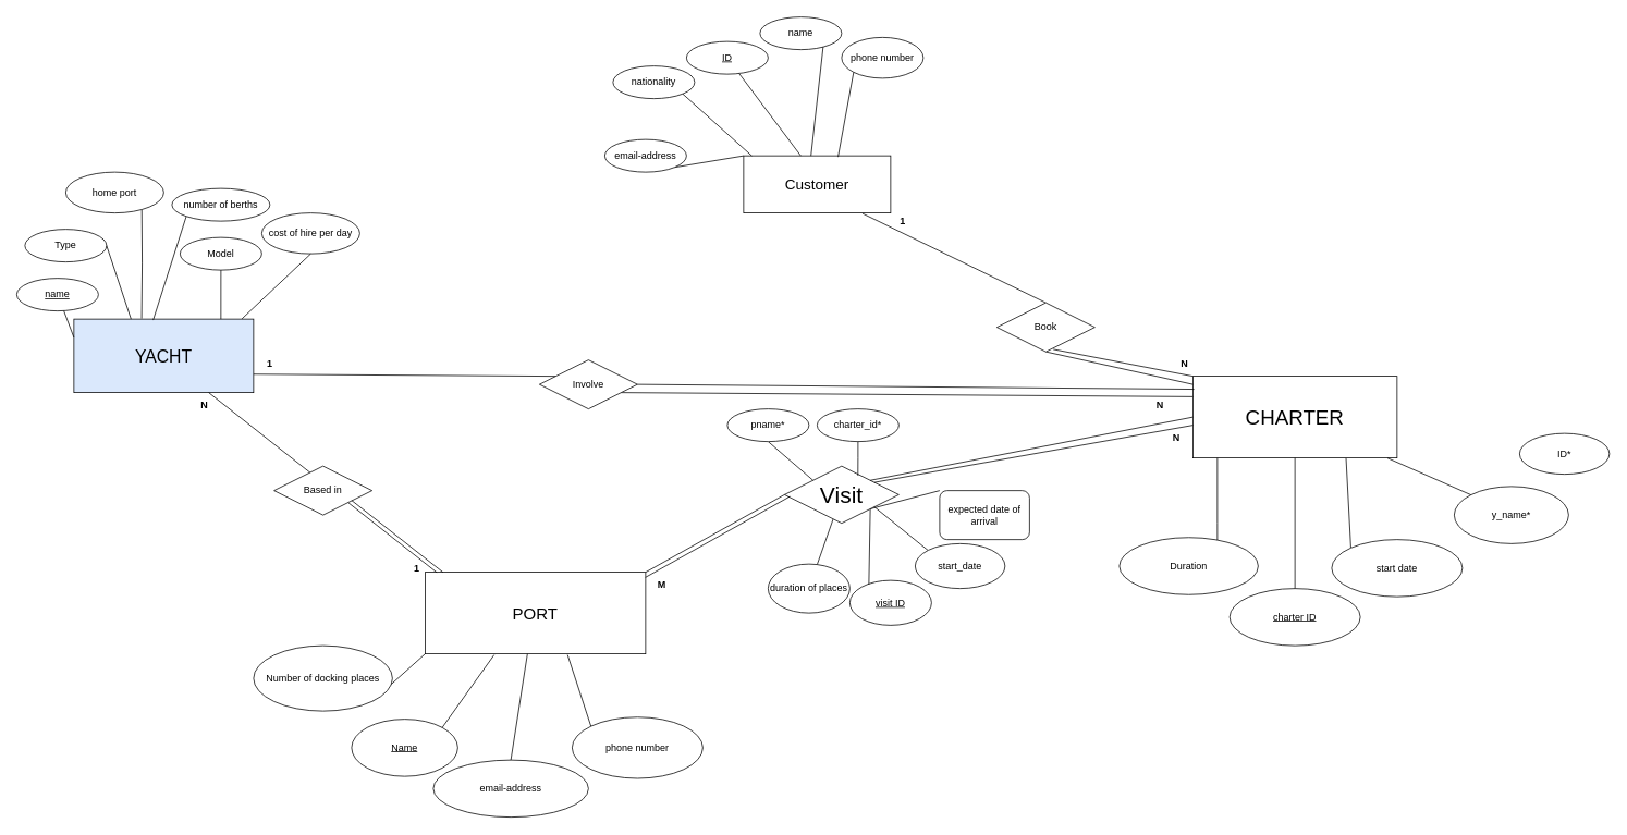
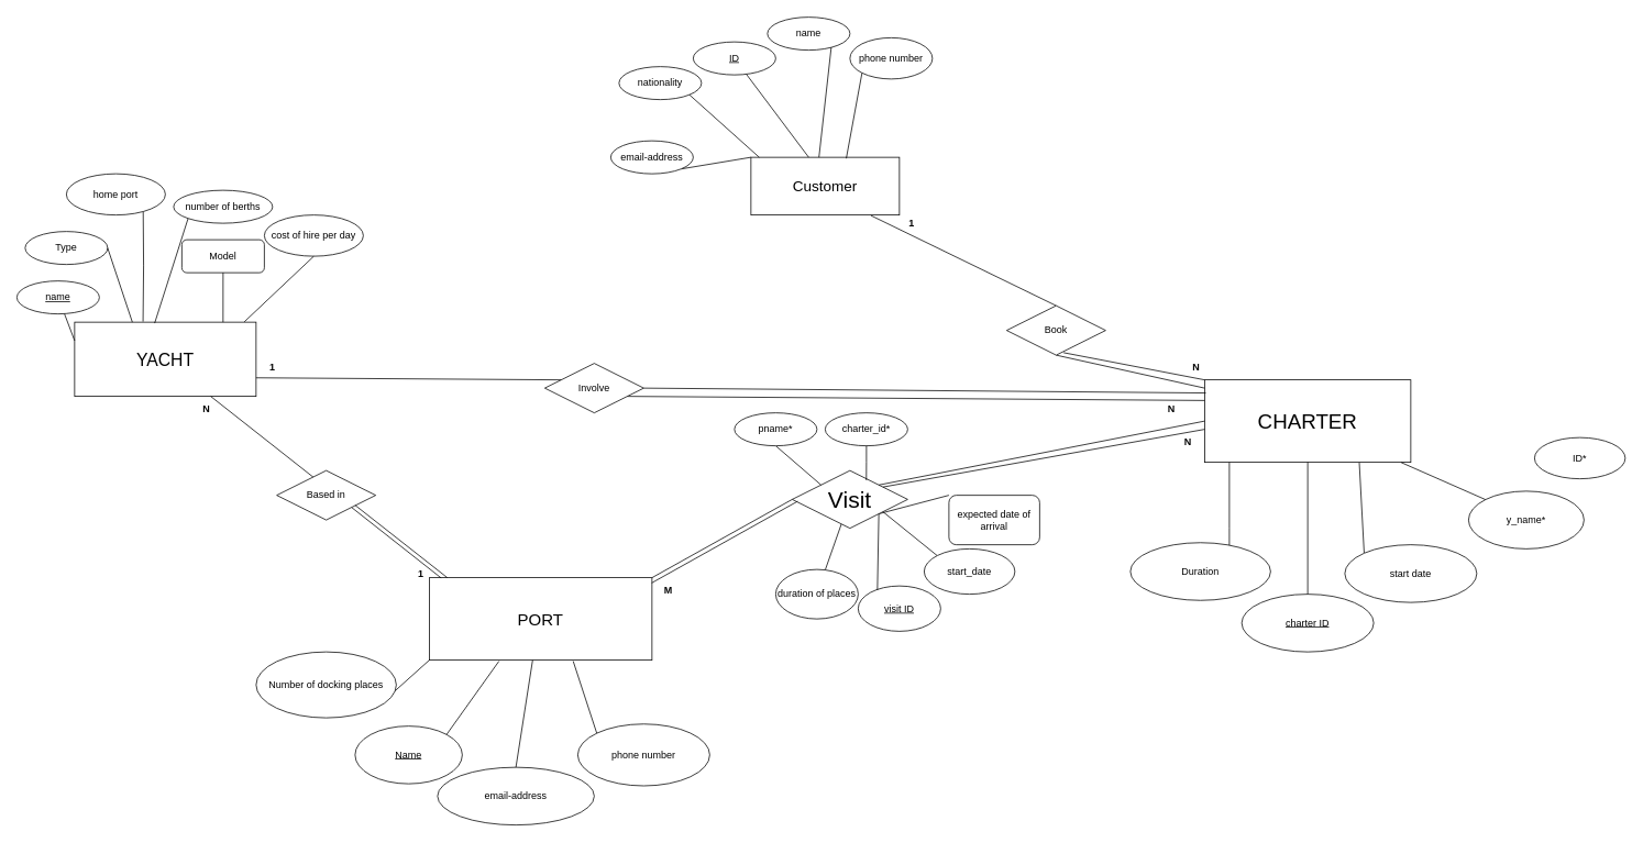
  <mxCell id="0" />
  <mxCell id="1" parent="0" />
  <mxCell id="2" value="&lt;font style=&quot;font-size: 18px;&quot;&gt;Customer&lt;/font&gt;&lt;font size=&quot;1&quot;&gt;&lt;br&gt;&lt;/font&gt;" style="rounded=0;whiteSpace=wrap;html=1;" parent="1" vertex="1"><mxGeometry x="910" y="190" width="180" height="70" as="geometry" /></mxCell>
  <mxCell id="3" value="nationality" style="ellipse;whiteSpace=wrap;html=1;align=center;" parent="1" vertex="1"><mxGeometry x="750" y="80" width="100" height="40" as="geometry" /></mxCell>
  <mxCell id="4" style="rounded=0;orthogonalLoop=1;jettySize=auto;html=1;exitX=1;exitY=1;exitDx=0;exitDy=0;endArrow=none;endFill=0;" parent="1" source="5" edge="1"><mxGeometry relative="1" as="geometry"><mxPoint x="910" y="190" as="targetPoint" /></mxGeometry></mxCell>
  <mxCell id="5" value="email-address" style="ellipse;whiteSpace=wrap;html=1;align=center;" parent="1" vertex="1"><mxGeometry x="740" y="170" width="100" height="40" as="geometry" /></mxCell>
  <mxCell id="6" style="rounded=0;orthogonalLoop=1;jettySize=auto;html=1;exitX=1;exitY=1;exitDx=0;exitDy=0;entryX=0.5;entryY=0;entryDx=0;entryDy=0;endArrow=none;endFill=0;" parent="1" edge="1"><mxGeometry relative="1" as="geometry"><mxPoint x="1007.588" y="54.217" as="sourcePoint" /><mxPoint x="992.42" y="190" as="targetPoint" /></mxGeometry></mxCell>
  <mxCell id="7" value="name" style="ellipse;whiteSpace=wrap;html=1;align=center;" parent="1" vertex="1"><mxGeometry x="930" y="20" width="100" height="40" as="geometry" /></mxCell>
  <mxCell id="8" value="ID" style="ellipse;whiteSpace=wrap;html=1;align=center;fontStyle=4;" parent="1" vertex="1"><mxGeometry x="840" y="50" width="100" height="40" as="geometry" /></mxCell>
  <mxCell id="9" style="rounded=0;orthogonalLoop=1;jettySize=auto;html=1;endArrow=none;endFill=0;" parent="1" source="8" edge="1"><mxGeometry relative="1" as="geometry"><mxPoint x="980" y="190" as="targetPoint" /></mxGeometry></mxCell>
  <mxCell id="10" style="rounded=0;orthogonalLoop=1;jettySize=auto;html=1;exitX=1;exitY=1;exitDx=0;exitDy=0;endArrow=none;endFill=0;" parent="1" source="3" edge="1"><mxGeometry relative="1" as="geometry"><mxPoint x="920" y="190" as="targetPoint" /></mxGeometry></mxCell>
  <mxCell id="11" value="phone number" style="ellipse;whiteSpace=wrap;html=1;align=center;" parent="1" vertex="1"><mxGeometry x="1030" y="45" width="100" height="50" as="geometry" /></mxCell>
  <mxCell id="12" style="rounded=0;orthogonalLoop=1;jettySize=auto;html=1;exitX=0;exitY=1;exitDx=0;exitDy=0;entryX=0.642;entryY=0.02;entryDx=0;entryDy=0;entryPerimeter=0;endArrow=none;endFill=0;" parent="1" source="11" target="2" edge="1"><mxGeometry relative="1" as="geometry" /></mxCell>
- <mxCell id="13" value="&lt;font style=&quot;font-size: 21px;&quot;&gt;YACHT&lt;/font&gt;" style="whiteSpace=wrap;html=1;align=center;fillColor=#dae8fc;" parent="1" vertex="1"><mxGeometry x="90" y="390" width="220" height="90" as="geometry" /></mxCell>
+ <mxCell id="13" value="&lt;font style=&quot;font-size: 21px;&quot;&gt;YACHT&lt;/font&gt;" style="whiteSpace=wrap;html=1;align=center;" parent="1" vertex="1"><mxGeometry x="90" y="390" width="220" height="90" as="geometry" /></mxCell>
  <mxCell id="14" style="rounded=0;orthogonalLoop=1;jettySize=auto;html=1;exitX=0;exitY=1;exitDx=0;exitDy=0;entryX=0.441;entryY=0.014;entryDx=0;entryDy=0;entryPerimeter=0;endArrow=none;endFill=0;" parent="1" source="15" target="13" edge="1"><mxGeometry relative="1" as="geometry"><mxPoint x="190" y="380" as="targetPoint" /></mxGeometry></mxCell>
  <mxCell id="15" value="number of berths" style="ellipse;whiteSpace=wrap;html=1;align=center;" parent="1" vertex="1"><mxGeometry x="210" y="230" width="120" height="40" as="geometry" /></mxCell>
  <mxCell id="16" value="Type" style="ellipse;whiteSpace=wrap;html=1;align=center;" parent="1" vertex="1"><mxGeometry x="30" y="280" width="100" height="40" as="geometry" /></mxCell>
- <mxCell id="17" value="Model" style="ellipse;whiteSpace=wrap;html=1;align=center;" parent="1" vertex="1"><mxGeometry x="220" y="290" width="100" height="40" as="geometry" /></mxCell>
+ <mxCell id="17" value="Model" style="whiteSpace=wrap;html=1;align=center;rounded=1;" parent="1" vertex="1"><mxGeometry x="220" y="290" width="100" height="40" as="geometry" /></mxCell>
  <mxCell id="18" style="rounded=0;orthogonalLoop=1;jettySize=auto;html=1;entryX=0;entryY=0.25;entryDx=0;entryDy=0;endArrow=none;endFill=0;" parent="1" source="19" target="13" edge="1"><mxGeometry relative="1" as="geometry" /></mxCell>
  <mxCell id="19" value="name" style="ellipse;whiteSpace=wrap;html=1;align=center;fontStyle=4" parent="1" vertex="1"><mxGeometry x="20" y="340" width="100" height="40" as="geometry" /></mxCell>
  <mxCell id="20" value="cost of hire per day" style="ellipse;whiteSpace=wrap;html=1;align=center;" parent="1" vertex="1"><mxGeometry x="320" y="260" width="120" height="50" as="geometry" /></mxCell>
  <mxCell id="21" style="rounded=0;orthogonalLoop=1;jettySize=auto;html=1;exitX=1;exitY=0.5;exitDx=0;exitDy=0;entryX=0.318;entryY=0;entryDx=0;entryDy=0;entryPerimeter=0;endArrow=none;endFill=0;" parent="1" source="16" target="13" edge="1"><mxGeometry relative="1" as="geometry" /></mxCell>
  <mxCell id="22" style="edgeStyle=orthogonalEdgeStyle;rounded=0;orthogonalLoop=1;jettySize=auto;html=1;exitX=0.5;exitY=1;exitDx=0;exitDy=0;entryX=0.818;entryY=0;entryDx=0;entryDy=0;entryPerimeter=0;endArrow=none;endFill=0;" parent="1" source="17" target="13" edge="1"><mxGeometry relative="1" as="geometry" /></mxCell>
  <mxCell id="23" style="edgeStyle=orthogonalEdgeStyle;rounded=0;orthogonalLoop=1;jettySize=auto;html=1;exitX=1;exitY=1;exitDx=0;exitDy=0;entryX=0.377;entryY=-0.008;entryDx=0;entryDy=0;entryPerimeter=0;endArrow=none;endFill=0;" parent="1" target="13" edge="1"><mxGeometry relative="1" as="geometry"><mxPoint x="173.101" y="252.392" as="sourcePoint" /></mxGeometry></mxCell>
  <mxCell id="24" style="rounded=0;orthogonalLoop=1;jettySize=auto;html=1;exitX=0.5;exitY=1;exitDx=0;exitDy=0;entryX=0.935;entryY=-0.004;entryDx=0;entryDy=0;entryPerimeter=0;endArrow=none;endFill=0;" parent="1" source="20" target="13" edge="1"><mxGeometry relative="1" as="geometry" /></mxCell>
  <mxCell id="25" value="&lt;font style=&quot;font-size: 20px;&quot;&gt;PORT&lt;/font&gt;" style="whiteSpace=wrap;html=1;align=center;" parent="1" vertex="1"><mxGeometry x="520" y="700" width="270" height="100" as="geometry" /></mxCell>
  <mxCell id="26" style="rounded=0;orthogonalLoop=1;jettySize=auto;html=1;exitX=1;exitY=1;exitDx=0;exitDy=0;entryX=0;entryY=1;entryDx=0;entryDy=0;endArrow=none;endFill=0;" parent="1" source="27" target="25" edge="1"><mxGeometry relative="1" as="geometry" /></mxCell>
  <mxCell id="27" value="Number of docking places" style="ellipse;whiteSpace=wrap;html=1;align=center;" parent="1" vertex="1"><mxGeometry x="310" y="790" width="170" height="80" as="geometry" /></mxCell>
  <mxCell id="28" value="phone number" style="ellipse;whiteSpace=wrap;html=1;align=center;" parent="1" vertex="1"><mxGeometry x="700" y="877.5" width="160" height="75" as="geometry" /></mxCell>
  <mxCell id="29" value="email-address" style="ellipse;whiteSpace=wrap;html=1;align=center;" parent="1" vertex="1"><mxGeometry x="530" y="930" width="190" height="70" as="geometry" /></mxCell>
  <mxCell id="30" value="Name" style="ellipse;whiteSpace=wrap;html=1;align=center;fontStyle=4;" parent="1" vertex="1"><mxGeometry x="430" y="880" width="130" height="70" as="geometry" /></mxCell>
  <mxCell id="31" style="rounded=0;orthogonalLoop=1;jettySize=auto;html=1;exitX=1;exitY=0;exitDx=0;exitDy=0;entryX=0.313;entryY=1.012;entryDx=0;entryDy=0;entryPerimeter=0;endArrow=none;endFill=0;" parent="1" source="30" target="25" edge="1"><mxGeometry relative="1" as="geometry" /></mxCell>
  <mxCell id="32" style="rounded=0;orthogonalLoop=1;jettySize=auto;html=1;exitX=0.5;exitY=0;exitDx=0;exitDy=0;entryX=0.464;entryY=1;entryDx=0;entryDy=0;entryPerimeter=0;endArrow=none;endFill=0;" parent="1" source="29" target="25" edge="1"><mxGeometry relative="1" as="geometry" /></mxCell>
  <mxCell id="33" style="rounded=0;orthogonalLoop=1;jettySize=auto;html=1;exitX=0;exitY=0;exitDx=0;exitDy=0;entryX=0.646;entryY=1.012;entryDx=0;entryDy=0;entryPerimeter=0;endArrow=none;endFill=0;" parent="1" source="28" target="25" edge="1"><mxGeometry relative="1" as="geometry" /></mxCell>
  <mxCell id="34" style="rounded=0;orthogonalLoop=1;jettySize=auto;html=1;exitX=0.75;exitY=1;exitDx=0;exitDy=0;entryX=0;entryY=0;entryDx=0;entryDy=0;endArrow=none;endFill=0;" parent="1" source="35" target="38" edge="1"><mxGeometry relative="1" as="geometry" /></mxCell>
  <mxCell id="35" value="&lt;font style=&quot;font-size: 25px;&quot;&gt;CHARTER&lt;/font&gt;" style="whiteSpace=wrap;html=1;align=center;" parent="1" vertex="1"><mxGeometry x="1460" y="460" width="250" height="100" as="geometry" /></mxCell>
  <mxCell id="36" value="" style="edgeStyle=orthogonalEdgeStyle;rounded=0;orthogonalLoop=1;jettySize=auto;html=1;endArrow=none;endFill=0;" parent="1" source="37" target="35" edge="1"><mxGeometry relative="1" as="geometry"><Array as="points"><mxPoint x="1490" y="640" /><mxPoint x="1490" y="640" /></Array></mxGeometry></mxCell>
  <mxCell id="37" value="Duration" style="ellipse;whiteSpace=wrap;html=1;align=center;" parent="1" vertex="1"><mxGeometry x="1370" y="657.5" width="170" height="70" as="geometry" /></mxCell>
  <mxCell id="38" value="start date" style="ellipse;whiteSpace=wrap;html=1;align=center;" parent="1" vertex="1"><mxGeometry x="1630" y="660" width="160" height="70" as="geometry" /></mxCell>
  <mxCell id="39" value="&lt;u&gt;charter ID&lt;/u&gt;" style="ellipse;whiteSpace=wrap;html=1;align=center;" parent="1" vertex="1"><mxGeometry x="1505" y="720" width="160" height="70" as="geometry" /></mxCell>
  <mxCell id="40" style="rounded=0;orthogonalLoop=1;jettySize=auto;html=1;endArrow=none;endFill=0;entryX=0.5;entryY=1;entryDx=0;entryDy=0;" parent="1" source="39" target="35" edge="1"><mxGeometry relative="1" as="geometry"><mxPoint x="1580" y="570" as="targetPoint" /></mxGeometry></mxCell>
  <mxCell id="41" value="visit ID" style="ellipse;whiteSpace=wrap;html=1;align=center;fontStyle=4;" parent="1" vertex="1"><mxGeometry x="1040" y="710" width="100" height="55" as="geometry" /></mxCell>
  <mxCell id="42" style="rounded=0;orthogonalLoop=1;jettySize=auto;html=1;endArrow=none;endFill=0;" parent="1" source="43" target="54" edge="1"><mxGeometry relative="1" as="geometry" /></mxCell>
  <mxCell id="43" value="duration of places" style="ellipse;whiteSpace=wrap;html=1;align=center;" parent="1" vertex="1"><mxGeometry x="940" y="690" width="100" height="60" as="geometry" /></mxCell>
  <mxCell id="44" style="rounded=0;orthogonalLoop=1;jettySize=auto;html=1;exitX=0;exitY=0;exitDx=0;exitDy=0;entryX=1;entryY=1;entryDx=0;entryDy=0;endArrow=none;endFill=0;" parent="1" source="45" target="54" edge="1"><mxGeometry relative="1" as="geometry" /></mxCell>
  <mxCell id="45" value="expected date of arrival" style="whiteSpace=wrap;html=1;align=center;rounded=1;" parent="1" vertex="1"><mxGeometry x="1150" y="600" width="110" height="60" as="geometry" /></mxCell>
  <mxCell id="46" value="" style="fontSize=12;html=1;endArrow=none;rounded=0;exitX=0.5;exitY=0;exitDx=0;exitDy=0;entryX=0.808;entryY=1.009;entryDx=0;entryDy=0;entryPerimeter=0;endFill=0;" parent="1" source="50" target="2" edge="1"><mxGeometry width="100" height="100" relative="1" as="geometry"><mxPoint x="1080" y="400" as="sourcePoint" /><mxPoint x="1110" y="320" as="targetPoint" /></mxGeometry></mxCell>
  <mxCell id="47" value="" style="fontSize=12;html=1;endArrow=none;rounded=0;exitX=0;exitY=0.25;exitDx=0;exitDy=0;entryX=1;entryY=0.75;entryDx=0;entryDy=0;endFill=0;" parent="1" source="52" target="13" edge="1"><mxGeometry width="100" height="100" relative="1" as="geometry"><mxPoint x="790" y="615" as="sourcePoint" /><mxPoint x="618" y="220" as="targetPoint" /></mxGeometry></mxCell>
  <mxCell id="48" value="" style="fontSize=12;html=1;endArrow=none;rounded=0;entryX=0.75;entryY=1;entryDx=0;entryDy=0;exitX=0.053;exitY=0.003;exitDx=0;exitDy=0;exitPerimeter=0;endFill=0;" parent="1" source="25" target="13" edge="1"><mxGeometry width="100" height="100" relative="1" as="geometry"><mxPoint x="870" y="560" as="sourcePoint" /><mxPoint x="970" y="460" as="targetPoint" /><Array as="points" /></mxGeometry></mxCell>
  <mxCell id="49" value="" style="fontSize=12;html=1;endArrow=none;rounded=0;entryX=0.5;entryY=1;entryDx=0;entryDy=0;endFill=0;" parent="1" target="50" edge="1"><mxGeometry width="100" height="100" relative="1" as="geometry"><mxPoint x="1460" y="470" as="sourcePoint" /><mxPoint x="1055" y="261" as="targetPoint" /></mxGeometry></mxCell>
  <mxCell id="50" value="Book" style="shape=rhombus;perimeter=rhombusPerimeter;whiteSpace=wrap;html=1;align=center;" parent="1" vertex="1"><mxGeometry x="1220" y="370" width="120" height="60" as="geometry" /></mxCell>
  <mxCell id="51" value="" style="fontSize=12;html=1;endArrow=none;rounded=0;exitX=0;exitY=0.25;exitDx=0;exitDy=0;entryX=1;entryY=0.75;entryDx=0;entryDy=0;endFill=0;" parent="1" source="35" target="52" edge="1"><mxGeometry width="100" height="100" relative="1" as="geometry"><mxPoint x="1210" y="685" as="sourcePoint" /><mxPoint x="310" y="458" as="targetPoint" /></mxGeometry></mxCell>
  <mxCell id="52" value="Involve" style="shape=rhombus;perimeter=rhombusPerimeter;whiteSpace=wrap;html=1;align=center;" parent="1" vertex="1"><mxGeometry x="660" y="440" width="120" height="60" as="geometry" /></mxCell>
  <mxCell id="53" value="Based in" style="shape=rhombus;perimeter=rhombusPerimeter;whiteSpace=wrap;html=1;align=center;" parent="1" vertex="1"><mxGeometry x="335" y="570" width="120" height="60" as="geometry" /></mxCell>
  <mxCell id="54" value="&lt;font style=&quot;font-size: 28px;&quot;&gt;Visit&lt;/font&gt;" style="shape=rhombus;perimeter=rhombusPerimeter;whiteSpace=wrap;html=1;align=center;" parent="1" vertex="1"><mxGeometry x="960" y="570" width="140" height="70" as="geometry" /></mxCell>
  <mxCell id="55" style="rounded=0;orthogonalLoop=1;jettySize=auto;html=1;exitX=1;exitY=1;exitDx=0;exitDy=0;entryX=0.233;entryY=0.092;entryDx=0;entryDy=0;entryPerimeter=0;endArrow=none;endFill=0;" parent="1" source="54" target="41" edge="1"><mxGeometry relative="1" as="geometry" /></mxCell>
  <mxCell id="56" value="" style="endArrow=none;html=1;rounded=0;exitX=1;exitY=0;exitDx=0;exitDy=0;entryX=0;entryY=0.5;entryDx=0;entryDy=0;" parent="1" source="25" target="54" edge="1"><mxGeometry width="50" height="50" relative="1" as="geometry"><mxPoint y="620" as="sourcePoint" x="850" /><mxPoint x="900" y="570" as="targetPoint" /></mxGeometry></mxCell>
  <mxCell id="57" value="" style="endArrow=none;html=1;rounded=0;exitX=1;exitY=0;exitDx=0;exitDy=0;" parent="1" source="54" edge="1"><mxGeometry width="50" height="50" relative="1" as="geometry"><mxPoint x="960" y="650" as="sourcePoint" /><mxPoint x="1460" y="510" as="targetPoint" /></mxGeometry></mxCell>
  <mxCell id="58" value="&lt;b&gt;1&lt;/b&gt;" style="text;html=1;strokeColor=none;fillColor=none;align=center;verticalAlign=middle;whiteSpace=wrap;rounded=0;" parent="1" vertex="1"><mxGeometry x="1060" y="250" width="90" height="40" as="geometry" /></mxCell>
  <mxCell id="59" value="&lt;b&gt;N&lt;/b&gt;" style="text;html=1;strokeColor=none;fillColor=none;align=center;verticalAlign=middle;whiteSpace=wrap;rounded=0;" parent="1" vertex="1"><mxGeometry x="1420" y="430" width="60" height="30" as="geometry" /></mxCell>
  <mxCell id="60" value="&lt;b&gt;1&lt;/b&gt;" style="text;html=1;strokeColor=none;fillColor=none;align=center;verticalAlign=middle;whiteSpace=wrap;rounded=0;" parent="1" vertex="1"><mxGeometry x="300" y="430" width="60" height="30" as="geometry" /></mxCell>
  <mxCell id="61" value="&lt;b&gt;N&lt;/b&gt;" style="text;html=1;strokeColor=none;fillColor=none;align=center;verticalAlign=middle;whiteSpace=wrap;rounded=0;" parent="1" vertex="1"><mxGeometry x="1390" y="480" width="60" height="30" as="geometry" /></mxCell>
  <mxCell id="62" value="&lt;b&gt;1&lt;/b&gt;" style="text;html=1;strokeColor=none;fillColor=none;align=center;verticalAlign=middle;whiteSpace=wrap;rounded=0;" parent="1" vertex="1"><mxGeometry x="480" y="680" width="60" height="30" as="geometry" /></mxCell>
  <mxCell id="63" value="&lt;b&gt;N&lt;/b&gt;" style="text;html=1;strokeColor=none;fillColor=none;align=center;verticalAlign=middle;whiteSpace=wrap;rounded=0;" parent="1" vertex="1"><mxGeometry x="220" y="480" width="60" height="30" as="geometry" /></mxCell>
  <mxCell id="64" value="" style="endArrow=none;html=1;rounded=0;exitX=0.999;exitY=0.063;exitDx=0;exitDy=0;exitPerimeter=0;entryX=0.047;entryY=0.533;entryDx=0;entryDy=0;entryPerimeter=0;" parent="1" source="25" target="54" edge="1"><mxGeometry width="50" height="50" relative="1" as="geometry"><mxPoint x="790" y="580" as="sourcePoint" /><mxPoint x="840" y="530" as="targetPoint" /></mxGeometry></mxCell>
  <mxCell id="65" value="" style="endArrow=none;html=1;rounded=0;" parent="1" edge="1"><mxGeometry width="50" height="50" relative="1" as="geometry"><mxPoint x="1070" y="590" as="sourcePoint" /><mxPoint x="1460" y="520" as="targetPoint" /></mxGeometry></mxCell>
  <mxCell id="66" value="&lt;b&gt;M&lt;/b&gt;" style="text;html=1;strokeColor=none;fillColor=none;align=center;verticalAlign=middle;whiteSpace=wrap;rounded=0;" parent="1" vertex="1"><mxGeometry x="780" y="700" width="60" height="30" as="geometry" /></mxCell>
  <mxCell id="67" value="&lt;b&gt;N&lt;/b&gt;" style="text;html=1;strokeColor=none;fillColor=none;align=center;verticalAlign=middle;whiteSpace=wrap;rounded=0;" parent="1" vertex="1"><mxGeometry x="1410" y="520" width="60" height="30" as="geometry" /></mxCell>
  <mxCell id="68" value="home port" style="ellipse;whiteSpace=wrap;html=1;align=center;" parent="1" vertex="1"><mxGeometry x="80" y="210" width="120" height="50" as="geometry" /></mxCell>
  <mxCell id="69" style="rounded=0;orthogonalLoop=1;jettySize=auto;html=1;exitX=0;exitY=0;exitDx=0;exitDy=0;endArrow=none;endFill=0;" edge="1" parent="1" source="70"><mxGeometry relative="1" as="geometry"><mxPoint x="1070" y="620" as="targetPoint" /></mxGeometry></mxCell>
  <mxCell id="70" value="start_date" style="ellipse;whiteSpace=wrap;html=1;align=center;" vertex="1" parent="1"><mxGeometry x="1120" y="665" width="110" height="55" as="geometry" /></mxCell>
  <mxCell id="71" style="rounded=0;orthogonalLoop=1;jettySize=auto;html=1;exitX=0.5;exitY=1;exitDx=0;exitDy=0;entryX=0;entryY=0;entryDx=0;entryDy=0;endArrow=none;endFill=0;" edge="1" parent="1" source="72" target="54"><mxGeometry relative="1" as="geometry" /></mxCell>
  <mxCell id="72" value="pname*" style="ellipse;whiteSpace=wrap;html=1;align=center;" vertex="1" parent="1"><mxGeometry x="890" y="500" width="100" height="40" as="geometry" /></mxCell>
  <mxCell id="73" value="charter_id*" style="ellipse;whiteSpace=wrap;html=1;align=center;" vertex="1" parent="1"><mxGeometry x="1000" y="500" width="100" height="40" as="geometry" /></mxCell>
  <mxCell id="74" style="edgeStyle=orthogonalEdgeStyle;rounded=0;orthogonalLoop=1;jettySize=auto;html=1;exitX=0.5;exitY=1;exitDx=0;exitDy=0;entryX=0.642;entryY=0.167;entryDx=0;entryDy=0;entryPerimeter=0;endArrow=none;endFill=0;" edge="1" parent="1" source="73" target="54"><mxGeometry relative="1" as="geometry" /></mxCell>
  <mxCell id="75" value="y_name*" style="ellipse;whiteSpace=wrap;html=1;align=center;" vertex="1" parent="1"><mxGeometry x="1780" y="595" width="140" height="70" as="geometry" /></mxCell>
  <mxCell id="76" value="ID*" style="ellipse;whiteSpace=wrap;html=1;align=center;" vertex="1" parent="1"><mxGeometry x="1860" y="530" width="110" height="50" as="geometry" /></mxCell>
  <mxCell id="77" style="rounded=0;orthogonalLoop=1;jettySize=auto;html=1;exitX=0;exitY=0;exitDx=0;exitDy=0;entryX=0.953;entryY=1.002;entryDx=0;entryDy=0;entryPerimeter=0;endArrow=none;endFill=0;" edge="1" parent="1" source="75" target="35"><mxGeometry relative="1" as="geometry" /></mxCell>
  <mxCell id="78" value="" style="endArrow=none;html=1;rounded=0;entryX=0.575;entryY=0.95;entryDx=0;entryDy=0;entryPerimeter=0;" edge="1" parent="1" target="50"><mxGeometry width="50" height="50" relative="1" as="geometry"><mxPoint x="1460" y="460" as="sourcePoint" /><mxPoint x="1290" y="420" as="targetPoint" /></mxGeometry></mxCell>
  <mxCell id="79" value="" style="endArrow=none;html=1;rounded=0;exitX=1;exitY=0.5;exitDx=0;exitDy=0;entryX=0.006;entryY=0.159;entryDx=0;entryDy=0;entryPerimeter=0;" edge="1" parent="1" source="52" target="35"><mxGeometry width="50" height="50" relative="1" as="geometry"><mxPoint x="1040" y="450" as="sourcePoint" /><mxPoint x="1090" y="400" as="targetPoint" /></mxGeometry></mxCell>
  <mxCell id="80" value="" style="endArrow=none;html=1;rounded=0;entryX=0.904;entryY=0.657;entryDx=0;entryDy=0;entryPerimeter=0;exitX=0.131;exitY=-0.026;exitDx=0;exitDy=0;exitPerimeter=0;" edge="1" parent="1"><mxGeometry width="50" height="50" relative="1" as="geometry"><mxPoint x="541.89" y="700" as="sourcePoint" /><mxPoint x="430" y="612.02" as="targetPoint" /></mxGeometry></mxCell>
